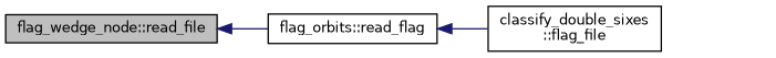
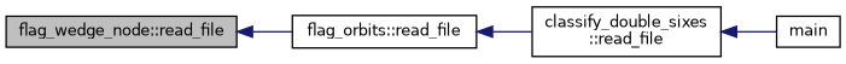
  digraph {
    rankdir=LR
    node [color=black fillcolor=white fontname=Helvetica fontsize=10 shape=record style=filled]
    edge [color=midnightblue dir=back fontname=Helvetica fontsize=10 labelfontname=Helvetica labelfontsize=10 style=solid]
    n1 [fillcolor=grey75 fontcolor=black height=0.2 label="flag_wedge_node::read_file" width=0.4]
-   n2 [height=0.2 label="flag_orbits::read_flag" width=0.4]
-   n3 [height=0.2 label="classify_double_sixes\l::flag_file" width=0.4]
+   n2 [height=0.2 label="flag_orbits::read_file" width=0.4]
+   n3 [height=0.2 label="classify_double_sixes\l::read_file" width=0.4]
+   n4 [height=0.2 label=main width=0.4]
    n1 -> n2
    n2 -> n3
+   n3 -> n4
  }
